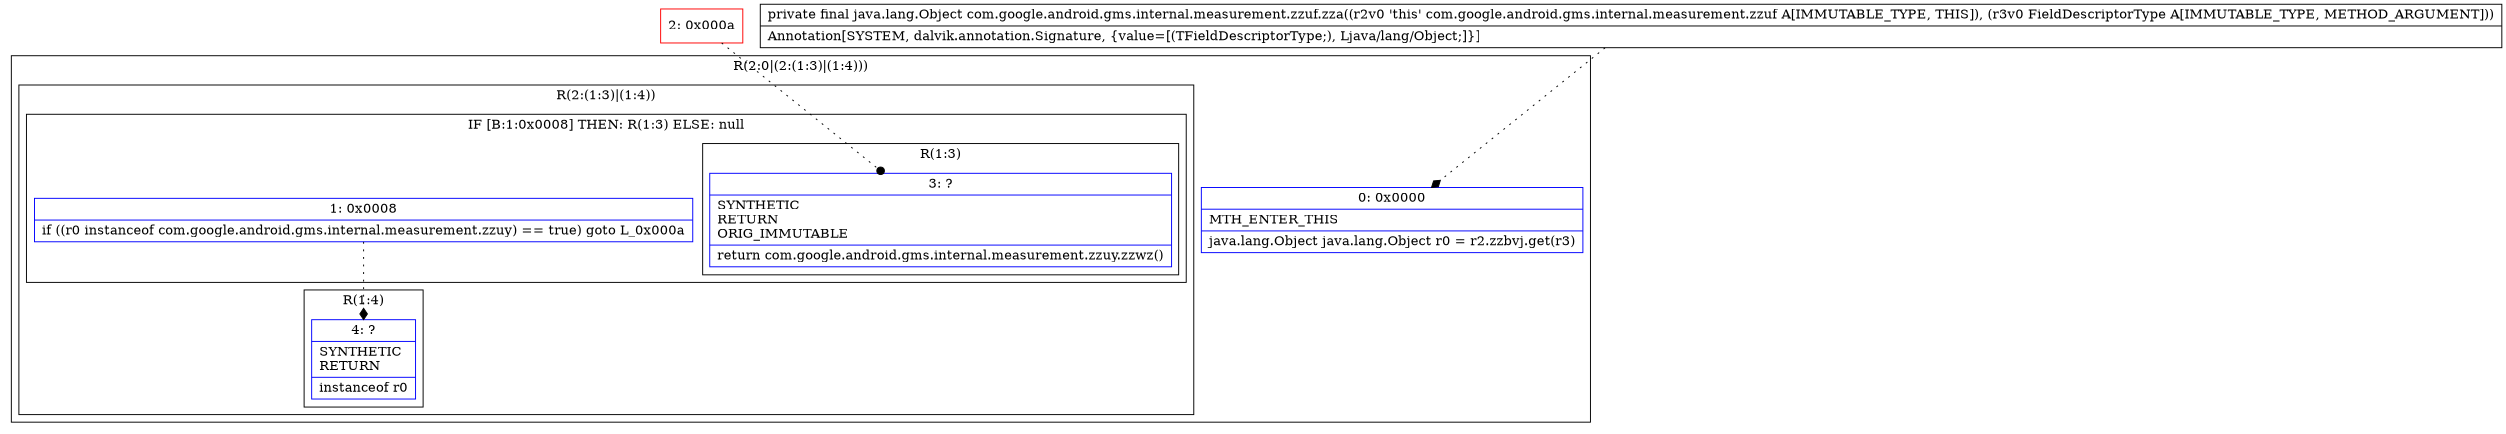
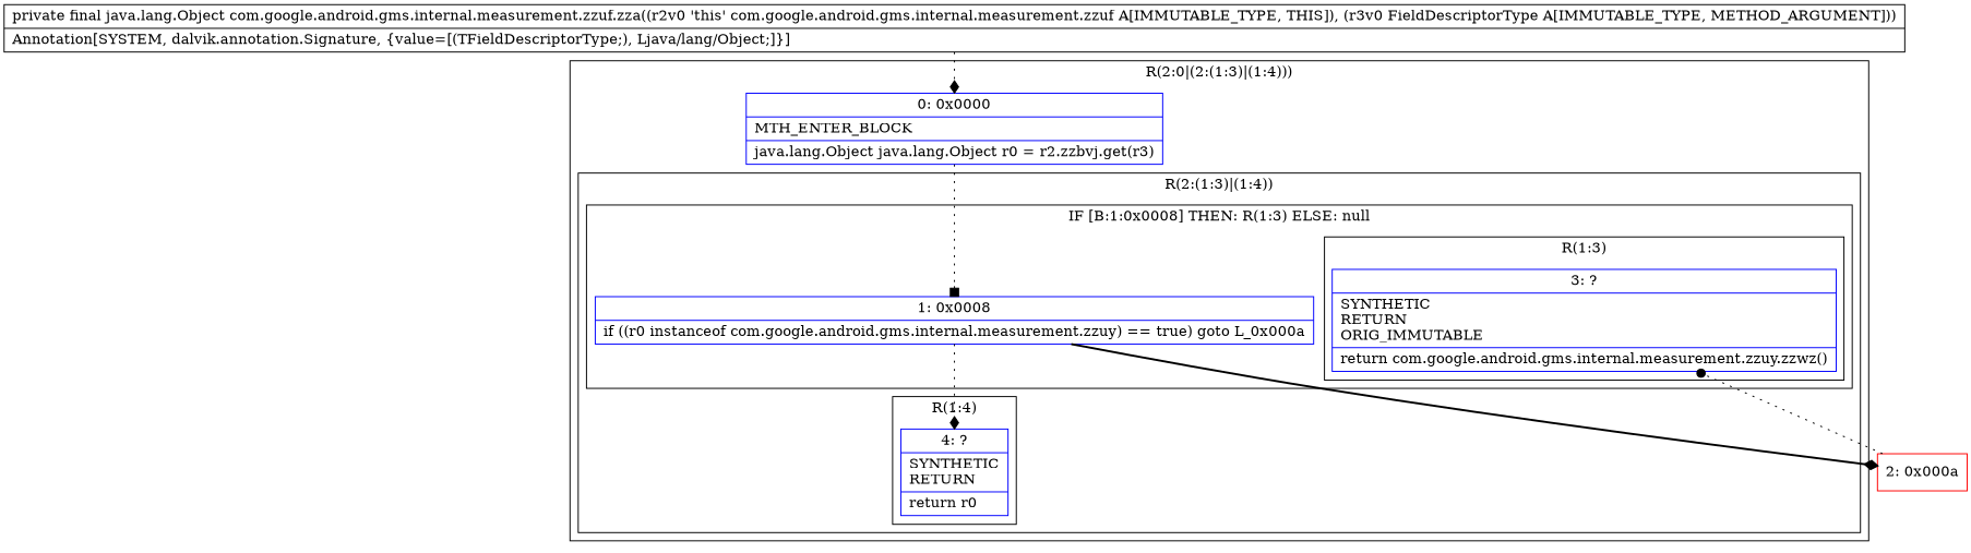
  digraph {
    node [color=blue shape=record]
    edge [arrowhead=diamond style=dotted]
    n1 [label="{3\:\ ?|SYNTHETIC\lRETURN\lORIG_IMMUTABLE\l|return com.google.android.gms.internal.measurement.zzuy.zzwz()\l}"]
    n2 [label="{1\:\ 0x0008|if ((r0 instanceof com.google.android.gms.internal.measurement.zzuy) == true) goto L_0x000a\l}"]
-   n3 [label="{4\:\ ?|SYNTHETIC\lRETURN\l|instanceof r0\l}"]
-   n4 [label="{0\:\ 0x0000|MTH_ENTER_THIS\l|java.lang.Object java.lang.Object r0 = r2.zzbvj.get(r3)\l}"]
+   n3 [label="{4\:\ ?|SYNTHETIC\lRETURN\l|return r0\l}"]
+   n4 [label="{0\:\ 0x0000|MTH_ENTER_BLOCK\l|java.lang.Object java.lang.Object r0 = r2.zzbvj.get(r3)\l}"]
    n5 [color=red label="{2\:\ 0x000a}"]
    n6 [label="{private final java.lang.Object com.google.android.gms.internal.measurement.zzuf.zza((r2v0 'this' com.google.android.gms.internal.measurement.zzuf A[IMMUTABLE_TYPE, THIS]), (r3v0 FieldDescriptorType A[IMMUTABLE_TYPE, METHOD_ARGUMENT]))  | Annotation[SYSTEM, dalvik.annotation.Signature, \{value=[(TFieldDescriptorType;), Ljava\/lang\/Object;]\}]\l}" color=""]
    subgraph cluster_1 {
      label="R(2:0|(2:(1:3)|(1:4)))"
      n4
      subgraph cluster_2 {
        label="R(2:(1:3)|(1:4))"
        subgraph cluster_3 {
          label="IF [B:1:0x0008] THEN: R(1:3) ELSE: null"
          n2
          subgraph cluster_4 {
            label="R(1:3)"
            n1
          }
        }
        subgraph cluster_5 {
          label="R(1:4)"
          n3
        }
      }
    }
    n2 -> n3
+   n2 -> n5 [style=bold]
+   n4 -> n2 [arrowhead=box]
    n5 -> n1 [arrowhead=dot]
    n6 -> n4
  }
